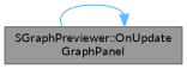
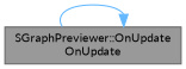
  digraph {
    rankdir=LR
    fontname=Lato
-   n1 [color=gray40 fillcolor=grey60 fontcolor=black fontname=Lato fontsize=10 height=0.2 label="SGraphPreviewer::OnUpdate\lGraphPanel" shape=box style=filled width=0.4]
+   n1 [color=gray40 fillcolor=grey60 fontcolor=black fontname=Lato fontsize=10 height=0.2 label="SGraphPreviewer::OnUpdate\lOnUpdate" shape=box style=filled width=0.4]
    n1 -> n1 [color=steelblue1 fontname=Lato fontsize=10 labelfontname=Helvetica labelfontsize=10 style=solid]
  }
